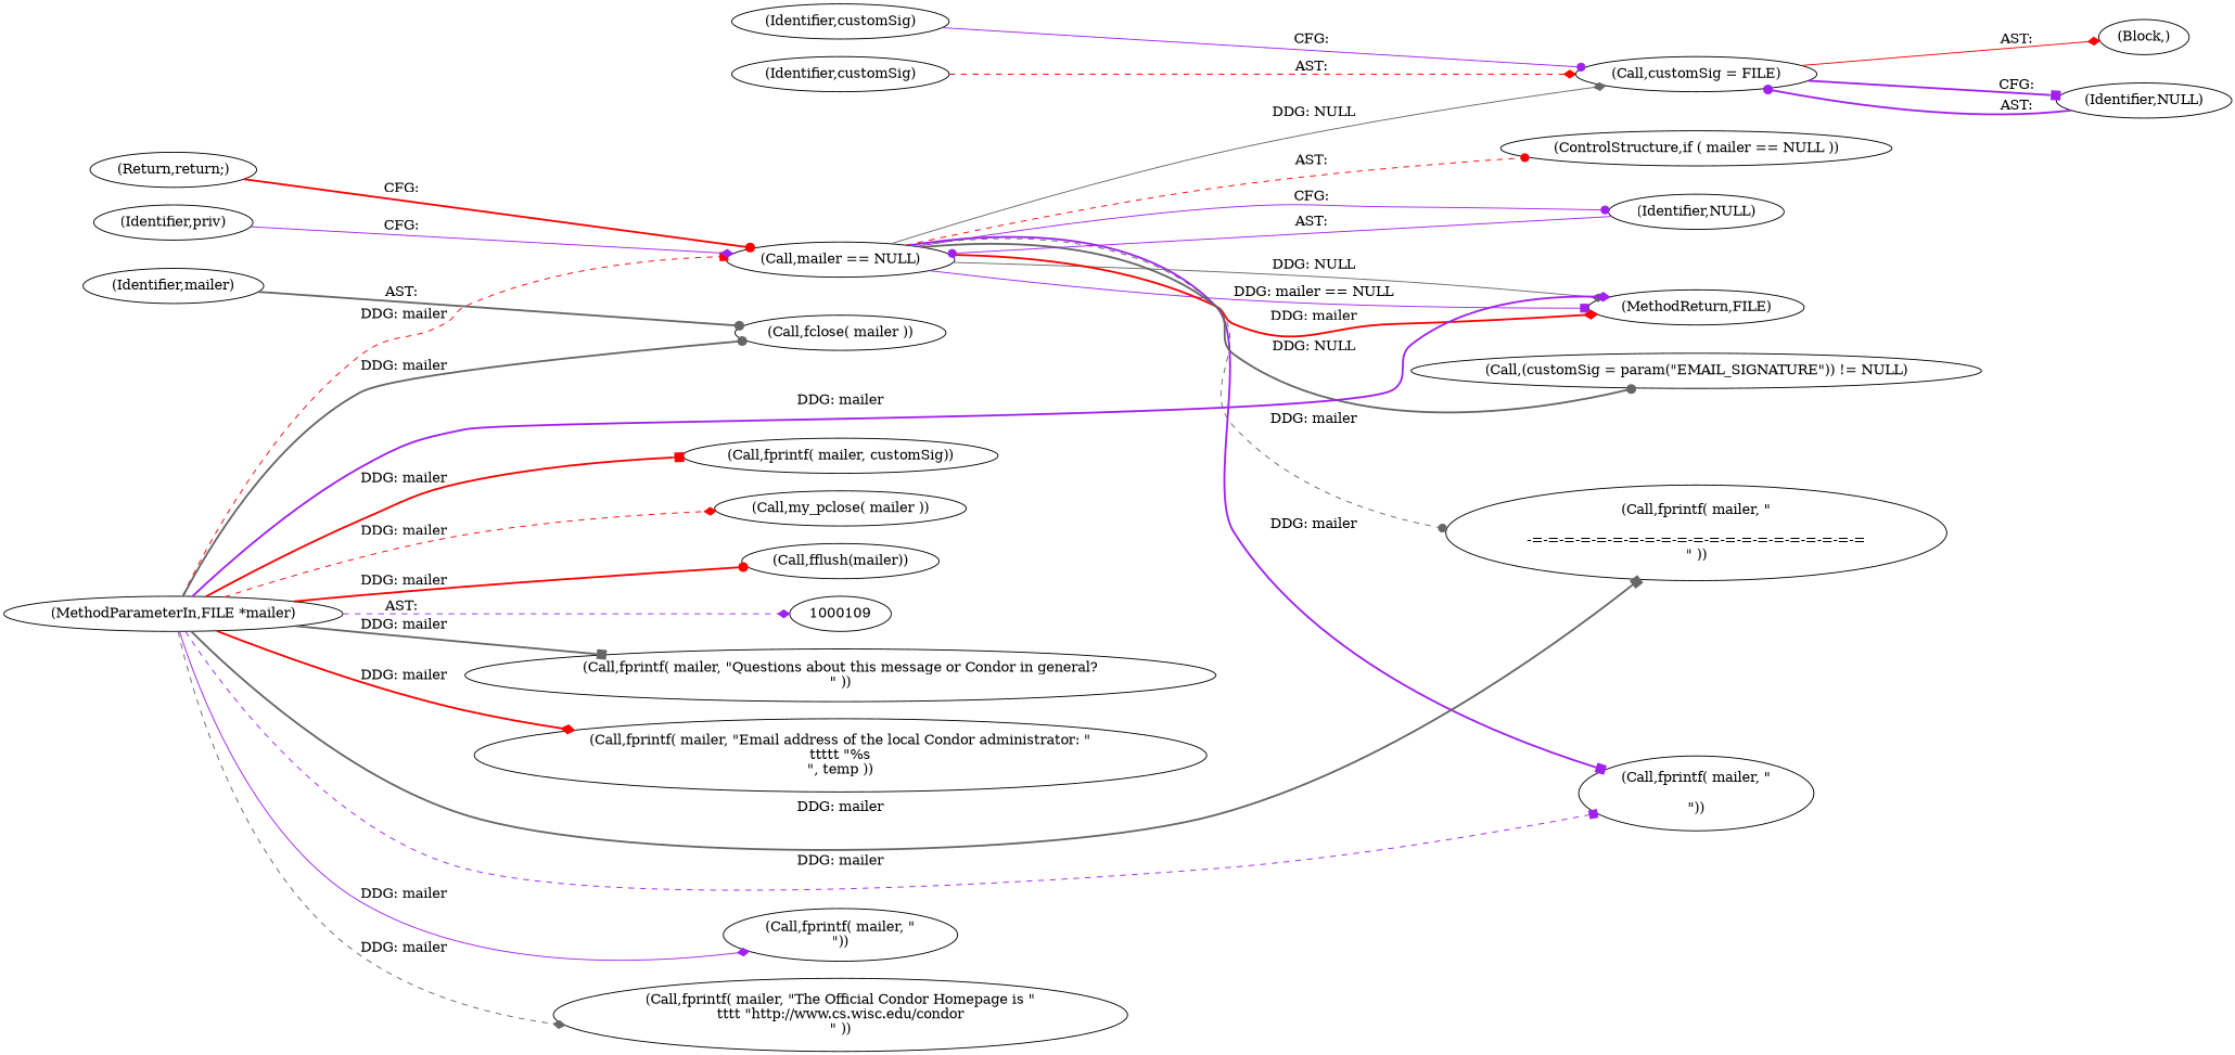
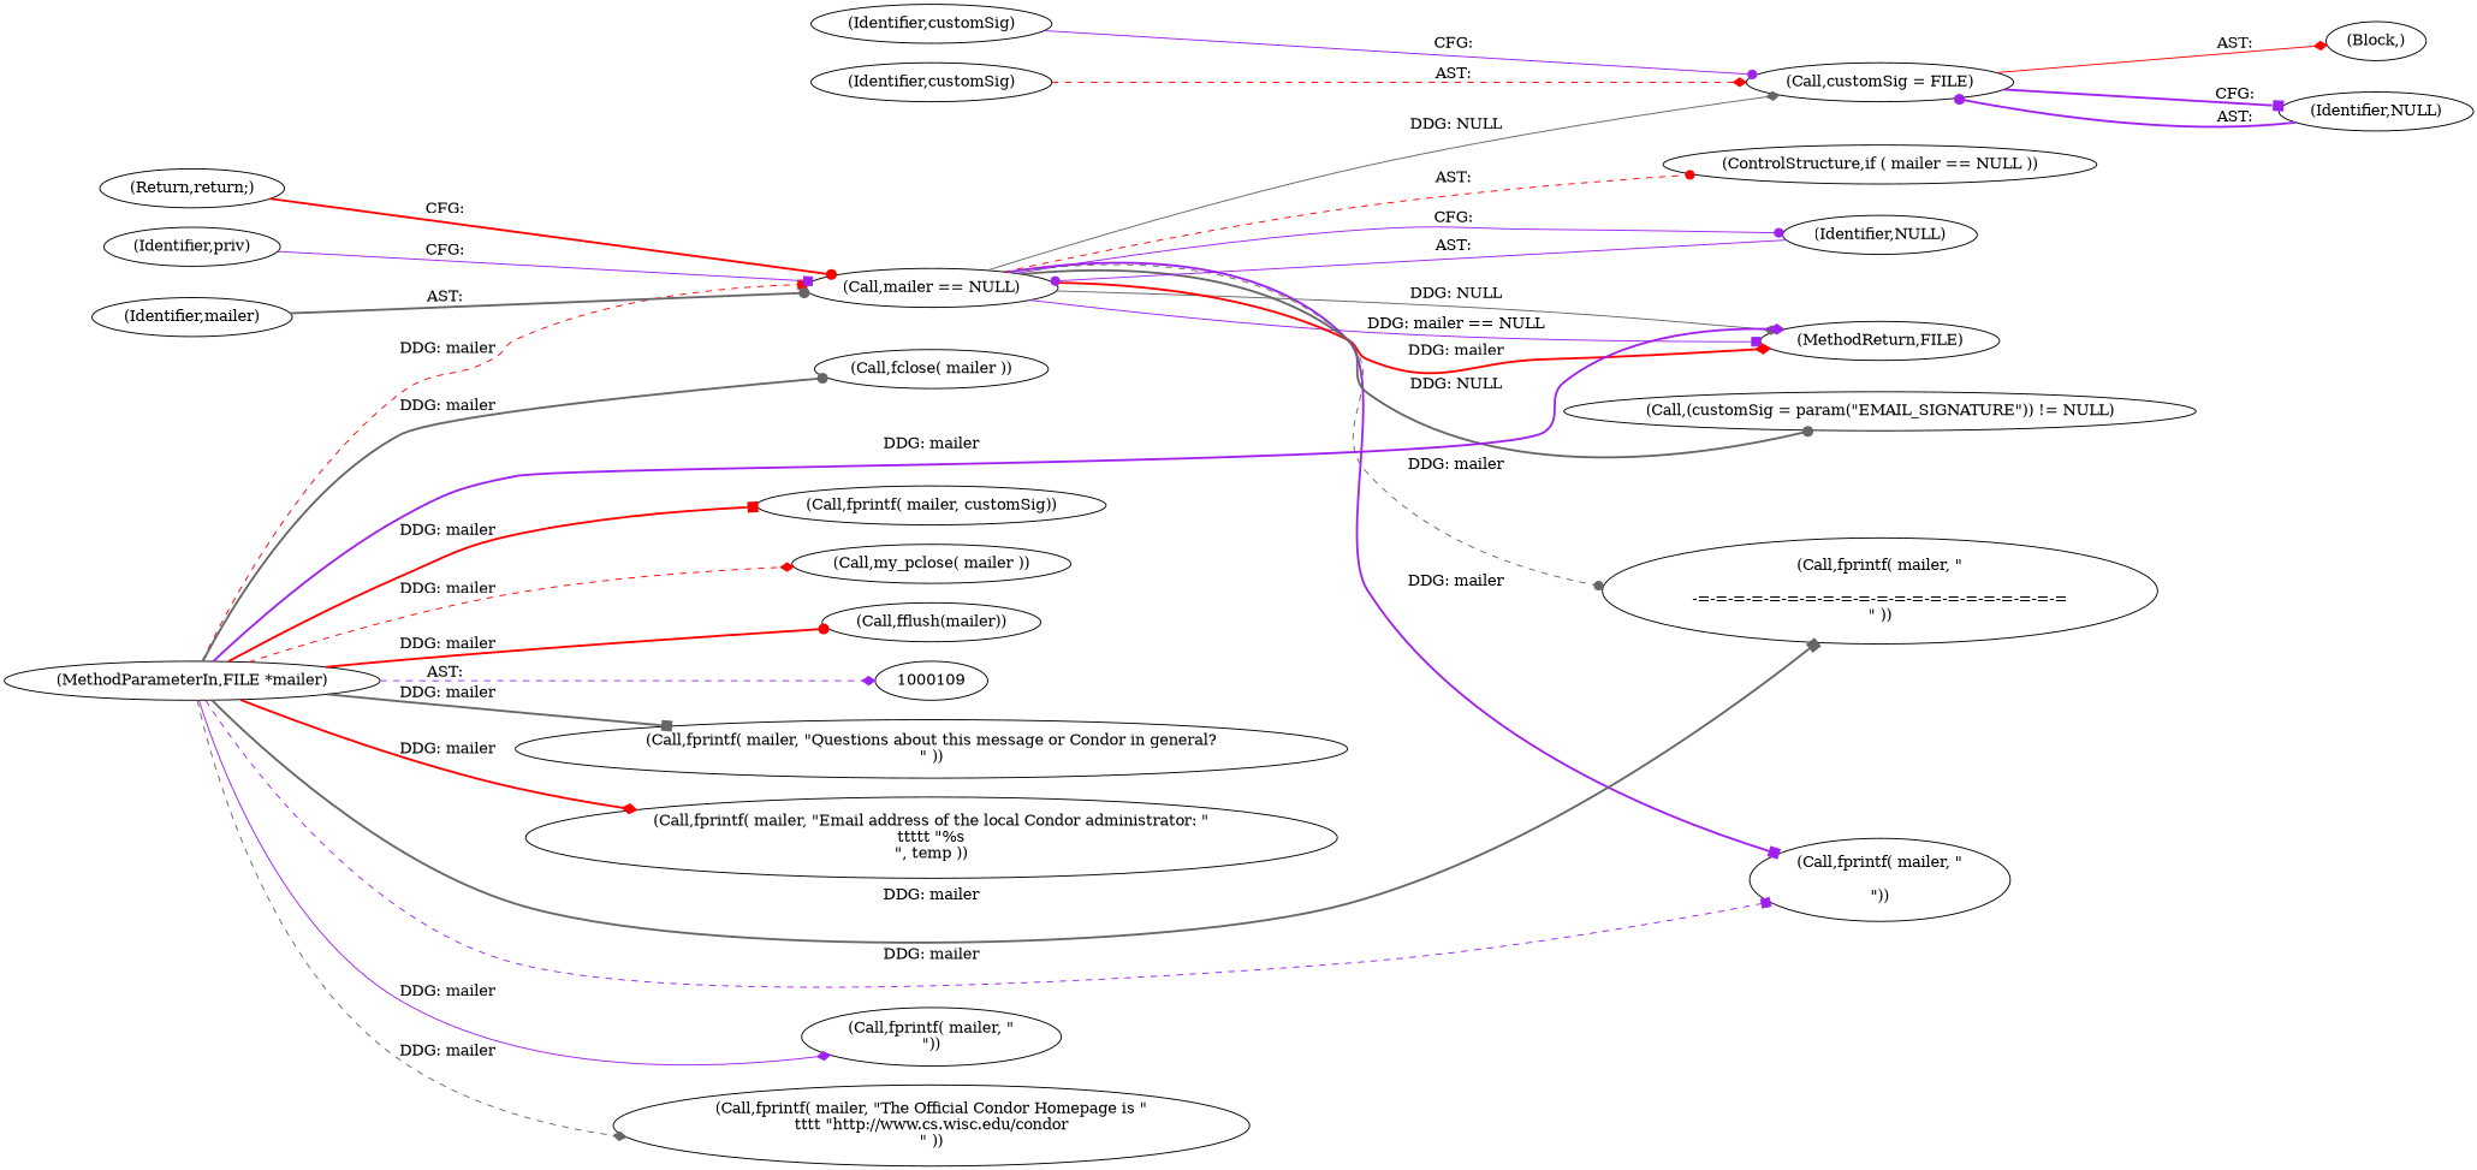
  digraph {
    rankdir=LR
    edge [arrowhead=diamond color=purple style=bold]
    n1 [label="(Call,customSig = FILE)"]
    n2 [label="(Block,)"]
    n3 [label="(Identifier,NULL)"]
    n4 [label="(Call,mailer == NULL)"]
    n5 [label="(ControlStructure,if ( mailer == NULL ))"]
    n6 [label="(Identifier,NULL)"]
    n7 [label="(Call,fprintf( mailer, \"\n\n\"))"]
    n8 [label="(Call,fprintf( mailer, \"\n\n-=-=-=-=-=-=-=-=-=-=-=-=-=-=-=-=-=-=-=-=-=\n\" ))"]
    n9 [label="(MethodReturn,FILE)"]
    n10 [label="(Call,(customSig = param(\"EMAIL_SIGNATURE\")) != NULL)"]
    n11 [label="(MethodParameterIn,FILE *mailer)"]
    n12 [label="(Call,fprintf( mailer, \"\n\"))"]
    n13 [label="(Call,fprintf( mailer, \"The Official Condor Homepage is \"\n\t\t\t\t \"http://www.cs.wisc.edu/condor\n\" ))"]
    n14 [label="(Call,fprintf( mailer, customSig))"]
    n15 [label="(Call,my_pclose( mailer ))"]
    n16 [label="(Call,fflush(mailer))"]
    n17 [label="(Call,fclose( mailer ))"]
    n18 [label="(Call,fprintf( mailer, \"Questions about this message or Condor in general?\n\" ))"]
    n19 [label="(Call,fprintf( mailer, \"Email address of the local Condor administrator: \"\n\t\t\t\t\t \"%s\n\", temp ))"]
    1000109
    n21 [label="(Identifier,mailer)"]
    n22 [label="(Return,return;)"]
    n23 [label="(Identifier,customSig)"]
    n24 [label="(Identifier,customSig)"]
    n25 [label="(Identifier,priv)"]
    n1 -> n2 [color=red label="AST: " style=solid]
    n1 -> n3 [arrowhead=box label="CFG: "]
    n3 -> n1 [arrowhead=dot label="AST: "]
    n4 -> n1 [color=gray40 label="DDG: NULL" style=solid]
    n4 -> n5 [arrowhead=dot color=red label="AST: " style=dashed]
    n4 -> n6 [arrowhead=dot label="CFG: " style=solid]
    n4 -> n7 [arrowhead=box label="DDG: mailer"]
    n4 -> n8 [arrowhead=dot color=gray40 label="DDG: mailer" style=dashed]
    n4 -> n9 [color=gray40 label="DDG: NULL" style=solid]
    n4 -> n9 [arrowhead=box label="DDG: mailer == NULL" style=solid]
    n4 -> n9 [color=red label="DDG: mailer"]
    n4 -> n10 [arrowhead=dot color=gray40 label="DDG: NULL"]
    n6 -> n4 [arrowhead=dot label="AST: " style=solid]
    n11 -> n4 [arrowhead=box color=red label="DDG: mailer" style=dashed]
    n11 -> n7 [arrowhead=box label="DDG: mailer" style=dashed]
    n11 -> n8 [arrowhead=box color=gray40 label="DDG: mailer"]
    n11 -> n9 [label="DDG: mailer"]
    n11 -> n12 [label="DDG: mailer" style=solid]
    n11 -> n13 [color=gray40 label="DDG: mailer" style=dashed]
    n11 -> n14 [arrowhead=box color=red label="DDG: mailer"]
    n11 -> n15 [color=red label="DDG: mailer" style=dashed]
    n11 -> n16 [arrowhead=dot color=red label="DDG: mailer"]
    n11 -> n17 [arrowhead=dot color=gray40 label="DDG: mailer"]
    n11 -> n18 [arrowhead=box color=gray40 label="DDG: mailer"]
    n11 -> n19 [color=red label="DDG: mailer"]
    n11 -> 1000109 [label="AST: " style=dashed]
-   n21 -> n17 [arrowhead=dot color=gray40 label="AST: "]
+   n21 -> n4 [arrowhead=dot color=gray40 label="AST: "]
    n22 -> n4 [arrowhead=dot color=red label="CFG: "]
    n23 -> n1 [arrowhead=dot label="CFG: " style=solid]
    n24 -> n1 [color=red label="AST: " style=dashed]
-   n25 -> n4 [label="CFG: " style=solid]
+   n25 -> n4 [arrowhead=box label="CFG: " style=solid]
  }
